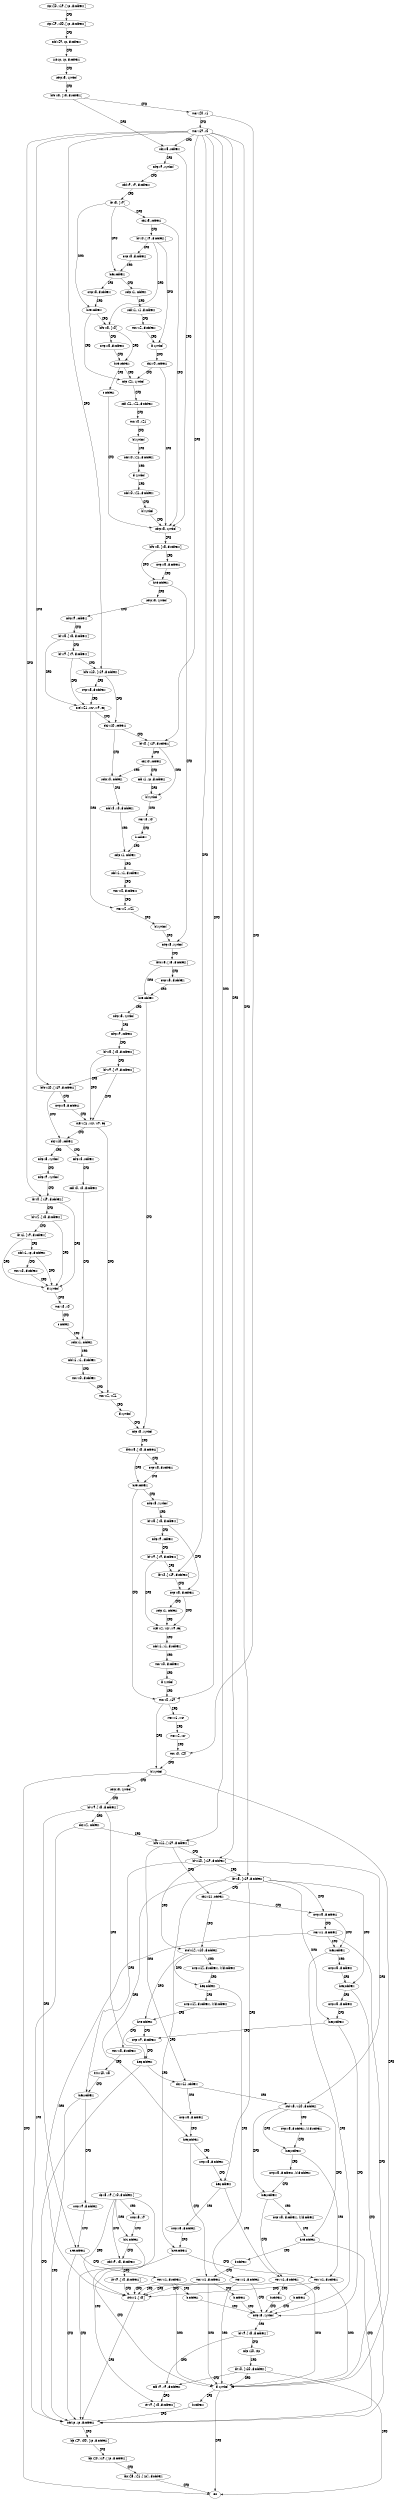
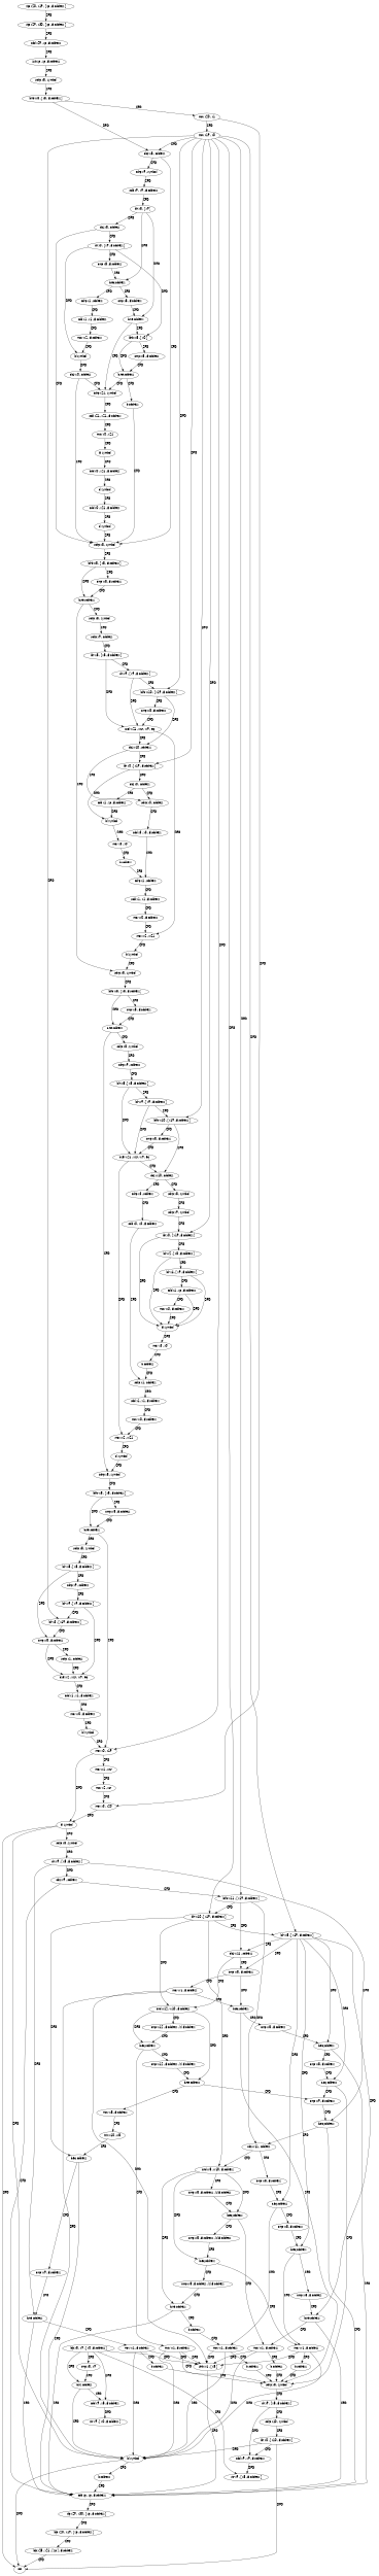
  digraph {
    fontname=Lato
    node [fontname=Lato]
    edge [fontname=Lato]
    n1 [label="stp x20 , x19 , [ sp , # address ]"]
    n2 [label="stp x29 , x30 , [ sp , # address ]"]
    n3 [label="add x29 , sp , # address"]
    n4 [label="sub sp , sp , # address"]
    n5 [label="adrp x8 , symbol"]
    n6 [label="ldrb w8 , [ x8 , # address ]"]
    n7 [label="mov x20 , x1"]
    n8 [label="cbz w8 , address"]
    n9 [label="mov x19 , x0"]
    n10 [label="mov x3 , x20"]
    n11 [label="adrp x8 , symbol"]
    n12 [label="adrp x9 , symbol"]
    n13 [label="ldrb w10 , [ x19 , # address ]"]
    n14 [label="ldr x0 , [ x19 , # address ]"]
    n15 [label="mov x0 , x19"]
    n16 [label="ldrb w10 , [ x19 , # address ]"]
    n17 [label="ldrb w11 , [ x19 , # address ]"]
    n18 [label="ldr x3 , [ x19 , # address ]"]
    n19 [label="ldr x0 , [ x19 , # address ]"]
    n20 [label="ldr w10 , [ x19 , # address ]"]
    n21 [label="ldr w8 , [ x19 , # address ]"]
    n22 [label="bl symbol"]
    n23 [label="cmp w8 , # address"]
    n24 [label="cbz w10 , address"]
    n25 [label="cbz x0 , address"]
    n26 [label="bl symbol"]
    n27 [label="mov w1 , wzr"]
    n28 [label="cmp w8 , # address"]
    n29 [label="cbz w10 , address"]
    n30 [label="cbz w11 , address"]
    n31 [label="cbz w11 , address"]
    n32 [label="cmp w8 , # address"]
    n33 [label="ldr w2 , [ x8 , # address ]"]
    n34 [label="bl symbol"]
    n35 [label="and w12 , w10 , # address"]
    n36 [label="b.eq address"]
    n37 [label="and w8 , w10 , # address"]
    n38 [label="cmp w8 , # address"]
    n39 [label="b.eq address"]
    n40 [label="b.eq address"]
    n41 [label="b.eq address"]
    n42 [label="b.eq address"]
    n43 [label="b.ne address"]
    n44 [label="ldrb w8 , [ x8 , # address ]"]
    n45 [label="add x9 , x9 , # address"]
    n46 [label="cmp w8 , # address"]
    n47 [label="b.ne address"]
    n48 [label="ldr x8 , [ x9 ]"]
    n49 [label="adrp x8 , symbol"]
    n50 [label="adrp x8 , symbol"]
    n51 [label="ldrb w8 , [ x8 , # address ]"]
    n52 [label="adrp x9 , address"]
    n53 [label="cmp w8 , # address"]
    n54 [label="b.ne address"]
    n55 [label="ldr w8 , [ x8 , # address ]"]
    n56 [label="cbz x8 , address"]
    n57 [label="b.eq address"]
    n58 [label="b.ne address"]
    n59 [label="ldr x0 , [ x9 , # address ]"]
    n60 [label="adrp x1 , address"]
    n61 [label="cmp x8 , # address"]
    n62 [label="ldrb w8 , [ x0 ]"]
    n63 [label="adrp x21 , symbol"]
    n64 [label="cmp x8 , # address"]
    n65 [label="bl symbol"]
    n66 [label="cbz w0 , address"]
    n67 [label="cmp w8 , # address"]
    n68 [label="b.ne address"]
    n69 [label="adrp x8 , symbol"]
    n70 [label="adrp x8 , symbol"]
    n71 [label="ldrb w8 , [ x8 , # address ]"]
    n72 [label="adrp x9 , address"]
    n73 [label="cmp w8 , # address"]
    n74 [label="b.ne address"]
    n75 [label="ldr w8 , [ x8 , # address ]"]
    n76 [label="ldr w9 , [ x9 , # address ]"]
    n77 [label="csel w21 , wzr , w9 , eq"]
    n78 [label="mov w2 , w21"]
    n79 [label="adrp x3 , address"]
    n80 [label="bl symbol"]
    n81 [label="add x3 , x3 , # address"]
    n82 [label="adrp x1 , address"]
    n83 [label="add x1 , sp , # address"]
    n84 [label="mov x3 , x0"]
    n85 [label="add x1 , x1 , # address"]
    n86 [label="mov w2 , # address"]
    n87 [label="adrp x8 , symbol"]
    n88 [label="ldr w8 , [ x8 , # address ]"]
    n89 [label="mov x2 , xzr"]
    n90 [label="adrp x8 , symbol"]
    n91 [label=ret]
    n92 [label="bl symbol"]
    n93 [label="adrp x9 , address"]
    n94 [label="ldr w9 , [ x9 , # address ]"]
    n95 [label="csel w21 , wzr , w9 , eq"]
    n96 [label="mov w2 , w21"]
    n97 [label="adrp x3 , address"]
    n98 [label="adrp x8 , symbol"]
    n99 [label="bl symbol"]
    n100 [label="add x3 , x3 , # address"]
    n101 [label="adrp x9 , symbol"]
    n102 [label="adrp x1 , address"]
    n103 [label="add x1 , x1 , # address"]
    n104 [label="mov w0 , # address"]
    n105 [label="add x21 , x21 , # address"]
    n106 [label="mov x0 , x21"]
    n107 [label="b address"]
    n108 [label="ldr w9 , [ x8 , # address ]"]
    n109 [label="b address"]
-   n110 [label="cbz w2 , address"]
+   n110 [label="cbz w9 , address"]
    n111 [label="b.eq address"]
    n112 [label="b.ne address"]
    n113 [label="add sp , sp , # address"]
    n114 [label="mov w1 , # address"]
    n115 [label="ldp x29 , x30 , [ sp , # address ]"]
    n116 [label="ldp x20 , x19 , [ sp , # address ]"]
    n117 [label="cmp w8 , # address"]
    n118 [label="ldr w9 , [ x9 , # address ]"]
    n119 [label="csel w2 , wzr , w9 , eq"]
    n120 [label="adrp x1 , address"]
    n121 [label="add x1 , x1 , # address"]
    n122 [label="mov w0 , # address"]
    n123 [label="bl symbol"]
    n124 [label="add x1 , x1 , # address"]
    n125 [label="mov w0 , # address"]
    n126 [label="ldr x4 , [ x9 , # address ]"]
    n127 [label="mov x3 , x0"]
    n128 [label="add x1 , sp , # address"]
    n129 [label="mov w3 , # address"]
    n130 [label="b address"]
    n131 [label="b address"]
    n132 [label="bl symbol"]
    n133 [label="add x0 , x21 , # address"]
    n134 [label="bl symbol"]
    n135 [label="add x0 , x21 , # address"]
    n136 [label="bl symbol"]
    n137 [label="ldp x28 , x21 , [ sp ] , # address"]
    n138 [label="cmp w12 , # address , lsl # address"]
    n139 [label="b.eq address"]
    n140 [label="b.ne address"]
    n141 [label="cmp w9 , # address"]
    n142 [label="cmp w8 , # address , lsl # address"]
    n143 [label="b.eq address"]
    n144 [label="b.eq address"]
    n145 [label="b.ne address"]
    n146 [label="mov w1 , # address"]
    n147 [label="b.eq address"]
    n148 [label="cmp w8 , # address"]
    n149 [label="adrp x8 , symbol"]
    n150 [label="cmp w9 , # address"]
    n151 [label="mov w1 , # address"]
    n152 [label="cmp w8 , # address"]
    n153 [label="mov w1 , # address"]
    n154 [label="cmp w8 , # address"]
    n155 [label="mov w1 , # address"]
    n156 [label="strb w1 , [ x8 ]"]
    n157 [label="cmp w8 , # address"]
    n158 [label="mov w1 , # address"]
    n159 [label="cmp w12 , # address , lsl # address"]
    n160 [label="mov w8 , # address"]
    n161 [label="ldr x9 , [ x8 , # address ]"]
-   n162 [label="adrp x10 , stp"]
+   n162 [label="adrp x10 , symbol"]
    n163 [label="add x9 , x9 , # address"]
    n164 [label="ldr x0 , [ x10 , # address ]"]
    n165 [label="str x9 , [ x8 , # address ]"]
    n166 [label="ldp x8 , x9 , [ x0 , # address ]"]
    n167 [label="cmp x8 , x9"]
    n168 [label="b.hs address"]
    n169 [label="add x9 , x8 , # address"]
    n170 [label="str x9 , [ x0 , # address ]"]
    n171 [label="tst w10 , w8"]
    n172 [label="cmp w8 , # address , lsl # address"]
    n173 [label="cmp w8 , # address , lsl # address"]
    n174 [label="b address"]
    n175 [label="b address"]
    n176 [label="b address"]
    n177 [label="b address"]
    n178 [label="b address"]
    n1 -> n2 [label=CFG]
    n2 -> n3 [label=CFG]
    n3 -> n4 [label=CFG]
    n4 -> n5 [label=CFG]
    n5 -> n6 [label=CFG]
    n6 -> n7 [label=CFG]
    n6 -> n8 [label=DFG]
    n7 -> n9 [label=CFG]
    n7 -> n10 [label=DFG]
    n8 -> n11 [label=CFG]
    n8 -> n12 [label=CFG]
    n9 -> n8 [label=CFG]
    n9 -> n13 [label=DFG]
    n9 -> n14 [label=DFG]
    n9 -> n15 [label=DFG]
    n9 -> n16 [label=DFG]
    n9 -> n17 [label=DFG]
    n9 -> n18 [label=DFG]
    n9 -> n19 [label=DFG]
    n9 -> n20 [label=DFG]
    n9 -> n21 [label=DFG]
    n10 -> n22 [label=DFG]
    n11 -> n44 [label=CFG]
    n12 -> n45 [label=CFG]
    n13 -> n23 [label=CFG]
    n13 -> n24 [label=DFG]
    n14 -> n25 [label=DFG]
    n14 -> n26 [label=DFG]
    n15 -> n22 [label=DFG]
    n15 -> n27 [label=CFG]
    n16 -> n28 [label=CFG]
    n16 -> n29 [label=DFG]
    n17 -> n20 [label=CFG]
    n17 -> n30 [label=DFG]
    n17 -> n31 [label=DFG]
    n18 -> n32 [label=CFG]
    n19 -> n33 [label=CFG]
    n19 -> n34 [label=DFG]
    n20 -> n21 [label=CFG]
    n20 -> n35 [label=DFG]
    n20 -> n36 [label=DFG]
    n20 -> n37 [label=DFG]
    n21 -> n30 [label=CFG]
    n21 -> n38 [label=DFG]
    n21 -> n39 [label=DFG]
    n21 -> n40 [label=DFG]
    n21 -> n41 [label=DFG]
    n21 -> n42 [label=DFG]
    n21 -> n43 [label=DFG]
    n22 -> n90 [label=CFG]
    n22 -> n91 [label=DFG]
    n22 -> n92 [label=DFG]
    n23 -> n77 [label=CFG]
    n24 -> n14 [label=CFG]
    n24 -> n79 [label=CFG]
    n25 -> n79 [label=CFG]
    n25 -> n83 [label=CFG]
    n26 -> n84 [label=DFG]
    n27 -> n89 [label=CFG]
    n28 -> n95 [label=CFG]
    n29 -> n97 [label=CFG]
    n29 -> n98 [label=CFG]
    n30 -> n35 [label=CFG]
    n30 -> n38 [label=CFG]
    n31 -> n37 [label=CFG]
    n31 -> n117 [label=CFG]
    n32 -> n119 [label=DFG]
    n32 -> n120 [label=CFG]
    n33 -> n34 [label=DFG]
    n33 -> n126 [label=CFG]
    n34 -> n127 [label=DFG]
    n35 -> n138 [label=CFG]
    n35 -> n139 [label=DFG]
    n35 -> n140 [label=DFG]
    n36 -> n113 [label=CFG]
    n36 -> n141 [label=CFG]
    n37 -> n142 [label=CFG]
    n37 -> n143 [label=DFG]
    n37 -> n144 [label=DFG]
    n37 -> n145 [label=DFG]
    n38 -> n146 [label=CFG]
    n38 -> n147 [label=DFG]
    n39 -> n113 [label=CFG]
    n39 -> n148 [label=CFG]
    n40 -> n149 [label=CFG]
    n40 -> n150 [label=CFG]
    n41 -> n151 [label=CFG]
    n41 -> n152 [label=CFG]
    n42 -> n153 [label=CFG]
    n42 -> n154 [label=CFG]
    n43 -> n113 [label=CFG]
    n43 -> n155 [label=CFG]
    n44 -> n46 [label=CFG]
    n44 -> n47 [label=DFG]
    n45 -> n48 [label=CFG]
    n46 -> n47 [label=CFG]
    n47 -> n49 [label=CFG]
    n47 -> n50 [label=CFG]
    n48 -> n56 [label=DFG]
    n48 -> n57 [label=DFG]
    n48 -> n58 [label=DFG]
    n49 -> n51 [label=CFG]
    n50 -> n52 [label=CFG]
    n51 -> n53 [label=CFG]
    n51 -> n54 [label=DFG]
    n52 -> n55 [label=CFG]
    n53 -> n54 [label=CFG]
    n54 -> n69 [label=CFG]
    n54 -> n70 [label=CFG]
    n55 -> n76 [label=CFG]
    n55 -> n77 [label=DFG]
    n56 -> n11 [label=CFG]
    n56 -> n59 [label=CFG]
    n57 -> n60 [label=CFG]
    n57 -> n61 [label=CFG]
    n58 -> n62 [label=CFG]
    n58 -> n63 [label=CFG]
    n59 -> n62 [label=DFG]
    n59 -> n64 [label=CFG]
    n59 -> n65 [label=DFG]
    n60 -> n85 [label=CFG]
    n61 -> n58 [label=CFG]
    n62 -> n67 [label=CFG]
    n62 -> n68 [label=DFG]
    n63 -> n105 [label=CFG]
    n64 -> n57 [label=CFG]
    n65 -> n66 [label=DFG]
    n66 -> n11 [label=CFG]
    n66 -> n63 [label=CFG]
    n67 -> n68 [label=CFG]
    n68 -> n63 [label=CFG]
    n68 -> n107 [label=CFG]
    n69 -> n71 [label=CFG]
    n70 -> n72 [label=CFG]
    n71 -> n73 [label=CFG]
    n71 -> n74 [label=DFG]
    n72 -> n75 [label=CFG]
    n73 -> n74 [label=CFG]
    n74 -> n15 [label=CFG]
    n74 -> n87 [label=CFG]
    n75 -> n94 [label=CFG]
    n75 -> n95 [label=DFG]
    n76 -> n13 [label=CFG]
    n76 -> n77 [label=DFG]
    n77 -> n24 [label=CFG]
    n77 -> n78 [label=DFG]
    n78 -> n80 [label=CFG]
    n79 -> n81 [label=CFG]
    n80 -> n49 [label=CFG]
    n81 -> n82 [label=CFG]
    n82 -> n103 [label=CFG]
    n83 -> n26 [label=DFG]
    n84 -> n131 [label=CFG]
    n85 -> n86 [label=CFG]
    n86 -> n65 [label=CFG]
    n87 -> n88 [label=CFG]
    n88 -> n32 [label=DFG]
    n88 -> n93 [label=CFG]
    n89 -> n10 [label=CFG]
    n90 -> n108 [label=CFG]
    n92 -> n91 [label=DFG]
    n92 -> n109 [label=CFG]
    n93 -> n118 [label=CFG]
    n94 -> n16 [label=CFG]
    n94 -> n95 [label=DFG]
    n95 -> n29 [label=CFG]
    n95 -> n96 [label=DFG]
    n96 -> n99 [label=CFG]
    n97 -> n100 [label=CFG]
    n98 -> n101 [label=CFG]
    n99 -> n69 [label=CFG]
    n100 -> n102 [label=CFG]
    n101 -> n19 [label=CFG]
    n102 -> n124 [label=CFG]
    n103 -> n104 [label=CFG]
    n104 -> n78 [label=CFG]
    n105 -> n106 [label=CFG]
    n106 -> n132 [label=CFG]
    n107 -> n11 [label=CFG]
    n108 -> n110 [label=DFG]
    n108 -> n111 [label=DFG]
    n108 -> n112 [label=DFG]
    n109 -> n113 [label=CFG]
    n110 -> n17 [label=CFG]
    n110 -> n113 [label=CFG]
    n111 -> n31 [label=CFG]
    n111 -> n113 [label=CFG]
    n112 -> n113 [label=CFG]
    n112 -> n114 [label=CFG]
    n113 -> n115 [label=CFG]
    n114 -> n92 [label=DFG]
    n114 -> n156 [label=DFG]
    n114 -> n175 [label=CFG]
    n115 -> n116 [label=CFG]
    n116 -> n137 [label=CFG]
    n117 -> n41 [label=CFG]
    n118 -> n18 [label=CFG]
    n118 -> n119 [label=DFG]
    n119 -> n121 [label=CFG]
    n120 -> n119 [label=CFG]
    n121 -> n122 [label=CFG]
    n122 -> n123 [label=CFG]
    n123 -> n15 [label=CFG]
    n124 -> n125 [label=CFG]
    n125 -> n96 [label=CFG]
    n126 -> n34 [label=DFG]
    n126 -> n128 [label=CFG]
    n127 -> n130 [label=CFG]
    n128 -> n34 [label=DFG]
    n128 -> n129 [label=CFG]
    n129 -> n34 [label=CFG]
    n130 -> n102 [label=CFG]
    n131 -> n82 [label=CFG]
    n132 -> n133 [label=CFG]
    n133 -> n134 [label=CFG]
    n134 -> n135 [label=CFG]
    n135 -> n136 [label=CFG]
    n136 -> n11 [label=CFG]
    n137 -> n91 [label=CFG]
    n138 -> n139 [label=CFG]
    n139 -> n158 [label=CFG]
    n139 -> n159 [label=CFG]
    n140 -> n150 [label=CFG]
    n140 -> n160 [label=CFG]
    n141 -> n112 [label=CFG]
    n142 -> n143 [label=CFG]
    n143 -> n155 [label=CFG]
    n143 -> n172 [label=CFG]
    n144 -> n153 [label=CFG]
    n144 -> n173 [label=CFG]
    n145 -> n113 [label=CFG]
    n145 -> n174 [label=CFG]
    n146 -> n92 [label=DFG]
    n146 -> n147 [label=CFG]
    n146 -> n156 [label=DFG]
    n147 -> n149 [label=CFG]
    n147 -> n157 [label=CFG]
    n148 -> n40 [label=CFG]
    n149 -> n161 [label=CFG]
    n150 -> n111 [label=CFG]
    n151 -> n92 [label=DFG]
    n151 -> n156 [label=DFG]
    n151 -> n176 [label=CFG]
    n152 -> n42 [label=CFG]
    n153 -> n92 [label=DFG]
    n153 -> n156 [label=DFG]
    n153 -> n178 [label=CFG]
    n154 -> n43 [label=CFG]
    n155 -> n92 [label=DFG]
    n155 -> n156 [label=DFG]
    n155 -> n177 [label=CFG]
    n156 -> n113 [label=CFG]
    n157 -> n39 [label=CFG]
    n158 -> n92 [label=DFG]
    n158 -> n149 [label=CFG]
    n158 -> n156 [label=DFG]
    n159 -> n140 [label=CFG]
    n160 -> n171 [label=CFG]
    n161 -> n162 [label=CFG]
    n161 -> n163 [label=DFG]
    n162 -> n164 [label=CFG]
    n163 -> n165 [label=DFG]
    n164 -> n91 [label=DFG]
    n164 -> n92 [label=DFG]
    n164 -> n163 [label=CFG]
    n166 -> n156 [label=DFG]
    n166 -> n165 [label=CFG]
    n166 -> n167 [label=CFG]
    n166 -> n168 [label=DFG]
    n166 -> n169 [label=DFG]
    n167 -> n168 [label=CFG]
    n168 -> n92 [label=CFG]
    n168 -> n169 [label=CFG]
    n169 -> n170 [label=DFG]
-   n170 -> n156 [label=CFG]
    n171 -> n36 [label=CFG]
    n172 -> n144 [label=CFG]
    n173 -> n145 [label=CFG]
    n174 -> n151 [label=CFG]
    n175 -> n149 [label=CFG]
    n176 -> n149 [label=CFG]
    n177 -> n149 [label=CFG]
    n178 -> n149 [label=CFG]
  }
